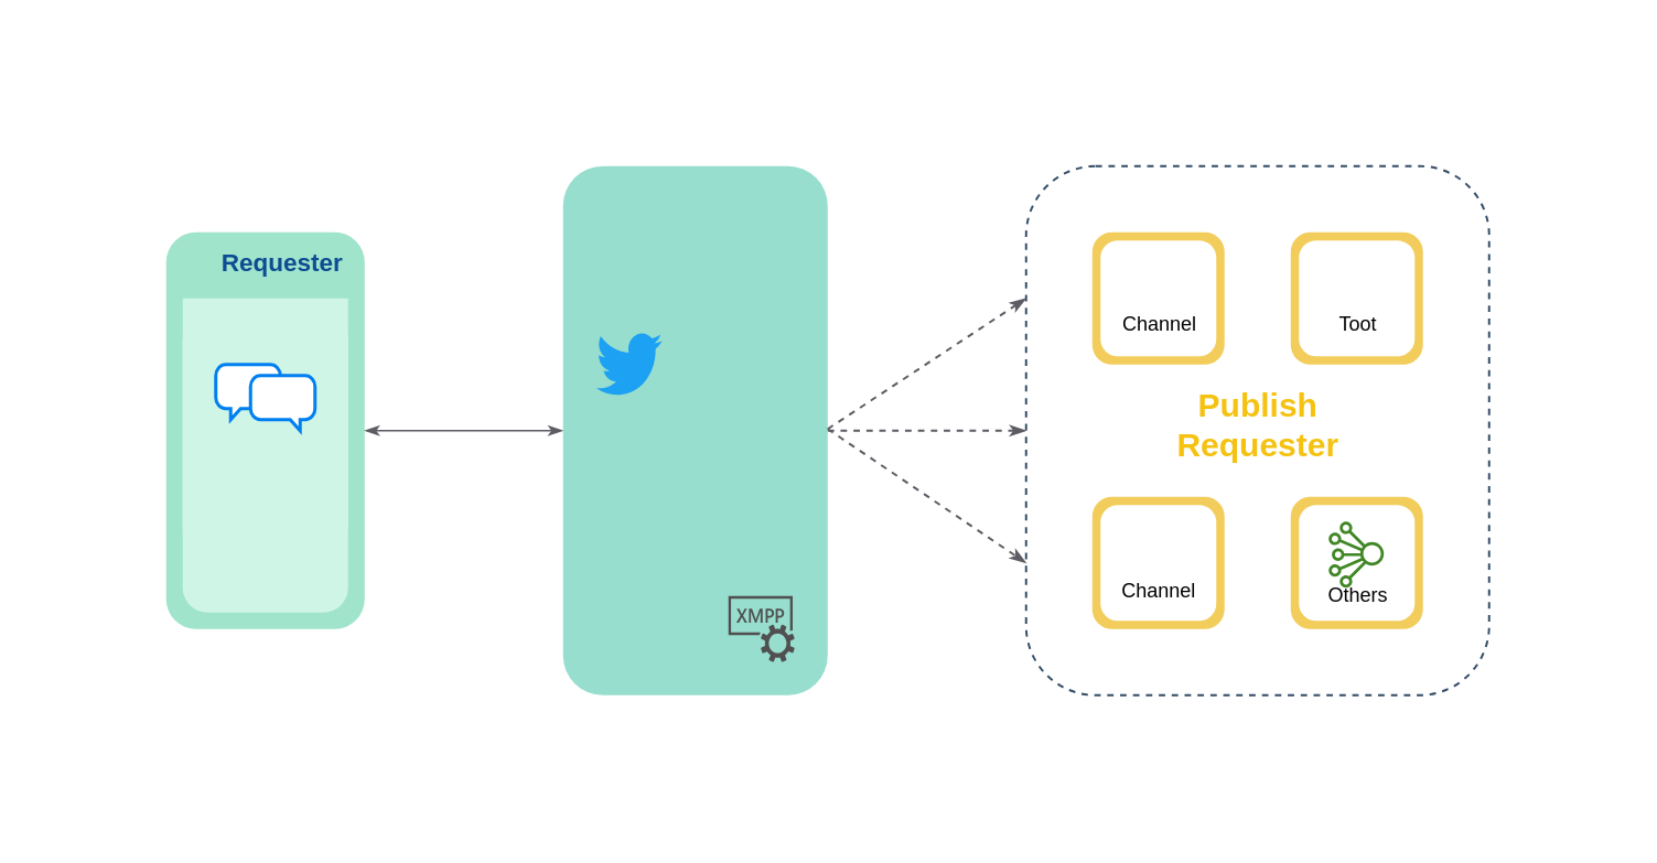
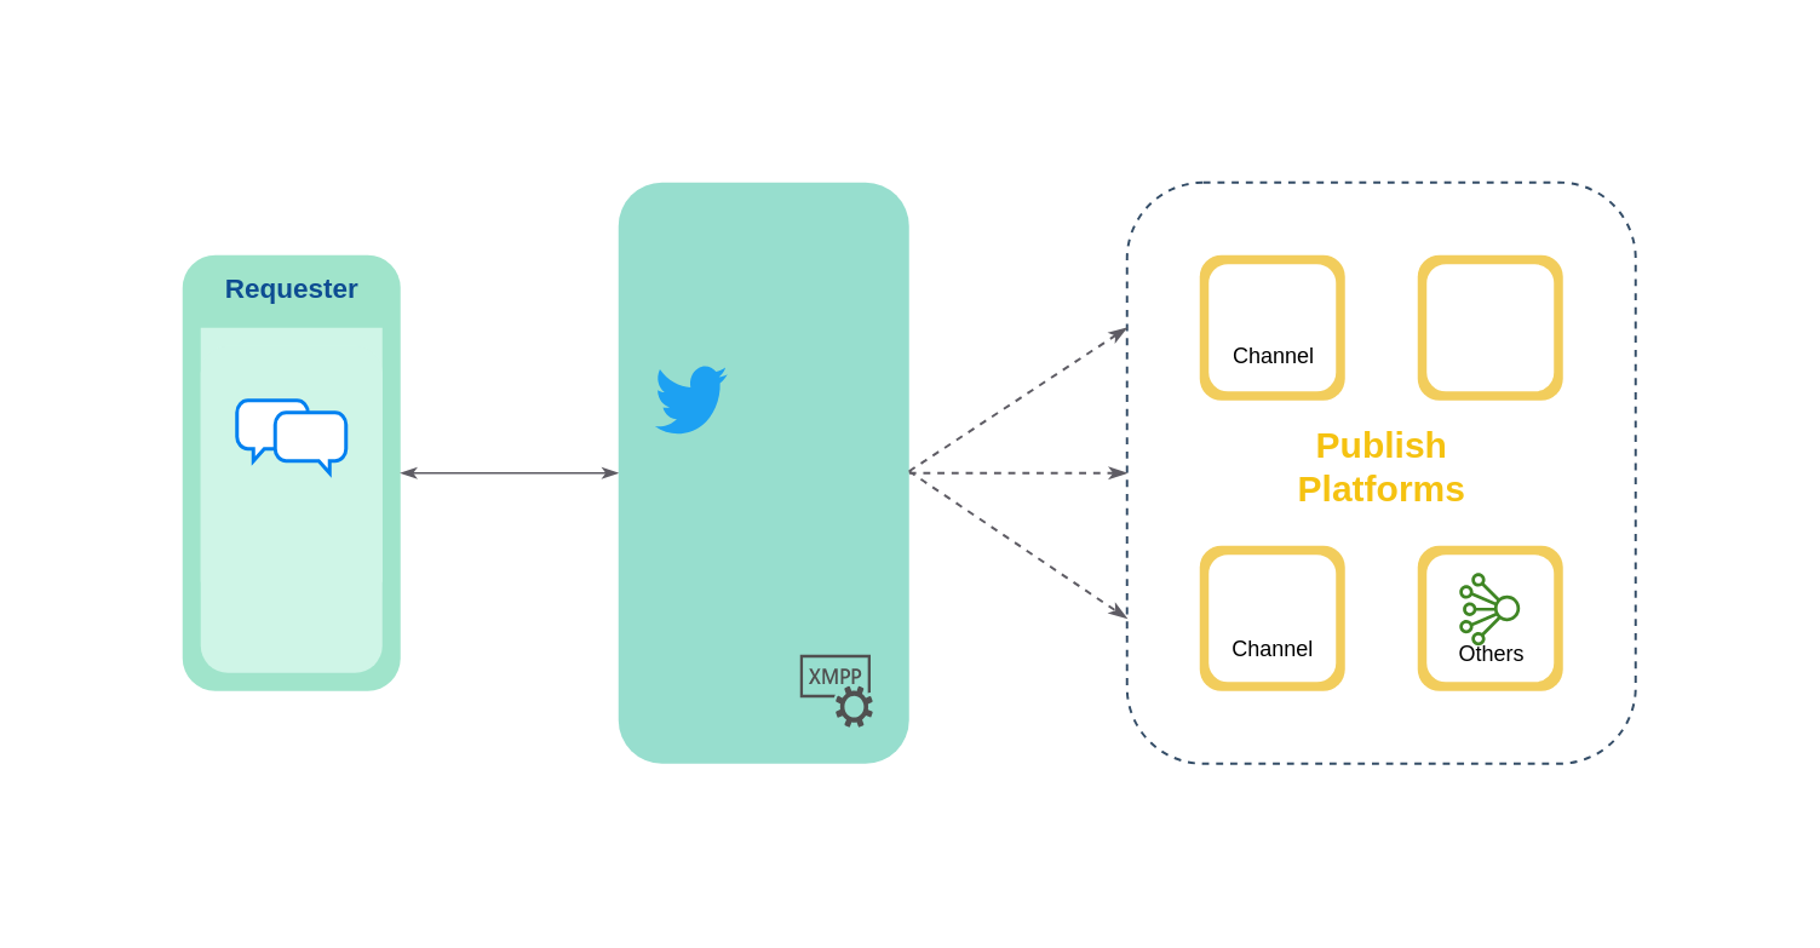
  <mxCell id="0" />
  <mxCell id="1" parent="0" />
  <mxCell id="2" value="" style="rounded=0;whiteSpace=wrap;html=1;fillColor=default;strokeColor=none;" vertex="1" parent="1"><mxGeometry x="20" y="20" width="960" height="480" as="geometry" /></mxCell>
  <mxCell id="3" value="" style="group;fillColor=none;strokeColor=#344D67;rounded=1;dashed=1;strokeWidth=1.3;" parent="1" vertex="1" connectable="0"><mxGeometry x="620" y="100" width="280" height="320" as="geometry" /></mxCell>
  <mxCell id="4" value="" style="group" parent="3" vertex="1" connectable="0"><mxGeometry x="40" y="200" width="80" height="80" as="geometry" /></mxCell>
  <mxCell id="5" value="" style="rounded=1;whiteSpace=wrap;html=1;fillColor=#F2CD5C;strokeColor=none;" parent="4" vertex="1"><mxGeometry width="80" height="80" as="geometry" /></mxCell>
  <mxCell id="6" value="" style="rounded=1;whiteSpace=wrap;html=1;strokeColor=none;" parent="4" vertex="1"><mxGeometry x="5" y="5" width="70" height="70" as="geometry" /></mxCell>
  <mxCell id="7" value="" style="group" parent="4" vertex="1" connectable="0"><mxGeometry x="25" y="18" width="30" height="44" as="geometry" /></mxCell>
  <mxCell id="8" value="" style="shape=image;html=1;verticalAlign=top;verticalLabelPosition=bottom;labelBackgroundColor=#ffffff;imageAspect=0;aspect=fixed;image=https://cdn2.iconfinder.com/data/icons/social-media-2285/512/1_Slack_colored_svg-128.png" parent="7" vertex="1"><mxGeometry width="30" height="30" as="geometry" /></mxCell>
  <mxCell id="9" value="Channel" style="text;html=1;strokeColor=none;fillColor=none;align=center;verticalAlign=middle;whiteSpace=wrap;rounded=0;" parent="7" vertex="1"><mxGeometry x="1.997" y="34" width="26.667" height="10" as="geometry" /></mxCell>
  <mxCell id="10" value="" style="group" parent="3" vertex="1" connectable="0"><mxGeometry x="160" y="40" width="80" height="80" as="geometry" /></mxCell>
  <mxCell id="11" value="" style="rounded=1;whiteSpace=wrap;html=1;fillColor=#F2CD5C;strokeColor=none;" parent="10" vertex="1"><mxGeometry width="80" height="80" as="geometry" /></mxCell>
  <mxCell id="12" value="" style="rounded=1;whiteSpace=wrap;html=1;strokeColor=none;" parent="10" vertex="1"><mxGeometry x="5" y="5" width="70" height="70" as="geometry" /></mxCell>
  <mxCell id="13" value="" style="group" parent="10" vertex="1" connectable="0"><mxGeometry x="25" y="16" width="30.67" height="50" as="geometry" /></mxCell>
  <mxCell id="14" value="" style="shape=image;html=1;verticalAlign=top;verticalLabelPosition=bottom;labelBackgroundColor=#ffffff;imageAspect=0;aspect=fixed;image=https://cdn1.iconfinder.com/data/icons/ionicons-fill-vol-2/512/logo-mastodon-128.png" parent="13" vertex="1"><mxGeometry width="30" height="30" as="geometry" /></mxCell>
- <mxCell id="15" value="Toot" style="text;html=1;strokeColor=none;fillColor=none;align=center;verticalAlign=middle;whiteSpace=wrap;rounded=0;" parent="13" vertex="1"><mxGeometry x="0.67" y="30" width="30" height="20" as="geometry" /></mxCell>
  <mxCell id="16" value="" style="group" parent="3" vertex="1" connectable="0"><mxGeometry x="40" y="40" width="80" height="80" as="geometry" /></mxCell>
  <mxCell id="17" value="" style="rounded=1;whiteSpace=wrap;html=1;fillColor=#F2CD5C;strokeColor=none;" parent="16" vertex="1"><mxGeometry width="80" height="80" as="geometry" /></mxCell>
  <mxCell id="18" value="" style="rounded=1;whiteSpace=wrap;html=1;strokeColor=none;" parent="16" vertex="1"><mxGeometry x="5" y="5" width="70" height="70" as="geometry" /></mxCell>
  <mxCell id="19" value="" style="group" parent="16" vertex="1" connectable="0"><mxGeometry x="21" y="13" width="40" height="48" as="geometry" /></mxCell>
  <mxCell id="20" value="Channel" style="text;html=1;strokeColor=none;fillColor=none;align=center;verticalAlign=middle;whiteSpace=wrap;rounded=0;" parent="19" vertex="1"><mxGeometry y="38" width="40" height="10" as="geometry" /></mxCell>
  <mxCell id="21" value="" style="shape=image;html=1;verticalAlign=top;verticalLabelPosition=bottom;labelBackgroundColor=#ffffff;imageAspect=0;aspect=fixed;image=https://cdn1.iconfinder.com/data/icons/unicons-line-vol-6/24/telegram-128.png;imageBackground=none;" parent="19" vertex="1"><mxGeometry width="40" height="40" as="geometry" /></mxCell>
  <mxCell id="22" value="" style="group" parent="3" vertex="1" connectable="0"><mxGeometry x="160" y="200" width="80" height="80" as="geometry" /></mxCell>
  <mxCell id="23" value="" style="rounded=1;whiteSpace=wrap;html=1;fillColor=#F2CD5C;strokeColor=none;" parent="22" vertex="1"><mxGeometry width="80" height="80" as="geometry" /></mxCell>
  <mxCell id="24" value="" style="rounded=1;whiteSpace=wrap;html=1;strokeColor=none;" parent="22" vertex="1"><mxGeometry x="5" y="5" width="70" height="70" as="geometry" /></mxCell>
  <mxCell id="25" value="" style="group" parent="22" vertex="1" connectable="0"><mxGeometry x="16" y="15" width="50" height="55" as="geometry" /></mxCell>
  <mxCell id="26" value="" style="sketch=0;outlineConnect=0;fontColor=#232F3E;gradientColor=none;fillColor=#3F8624;strokeColor=none;dashed=0;verticalLabelPosition=bottom;verticalAlign=top;align=center;html=1;fontSize=12;fontStyle=0;aspect=fixed;pointerEvents=1;shape=mxgraph.aws4.iot_analytics_channel;" parent="25" vertex="1"><mxGeometry x="7" width="33.33" height="40" as="geometry" /></mxCell>
  <mxCell id="27" value="Others" style="text;html=1;strokeColor=none;fillColor=none;align=center;verticalAlign=middle;whiteSpace=wrap;rounded=0;" parent="25" vertex="1"><mxGeometry y="35" width="50" height="20" as="geometry" /></mxCell>
- <mxCell id="28" value="&lt;font color=&quot;#f5c211&quot;&gt;&lt;b&gt;&lt;font style=&quot;font-size: 20px;&quot;&gt;&lt;font style=&quot;font-size: 20px;&quot;&gt;Publish Requester&lt;br&gt;&lt;/font&gt;&lt;/font&gt;&lt;/b&gt;&lt;/font&gt;" style="text;html=1;strokeColor=none;fillColor=none;align=center;verticalAlign=middle;whiteSpace=wrap;rounded=0;" parent="3" vertex="1"><mxGeometry x="58" y="141" width="165" height="30" as="geometry" /></mxCell>
+ <mxCell id="28" value="&lt;font color=&quot;#f5c211&quot;&gt;&lt;b&gt;&lt;font style=&quot;font-size: 20px;&quot;&gt;&lt;font style=&quot;font-size: 20px;&quot;&gt;Publish Platforms&lt;br&gt;&lt;/font&gt;&lt;/font&gt;&lt;/b&gt;&lt;/font&gt;" style="text;html=1;strokeColor=none;fillColor=none;align=center;verticalAlign=middle;whiteSpace=wrap;rounded=0;" parent="3" vertex="1"><mxGeometry x="58" y="141" width="165" height="30" as="geometry" /></mxCell>
  <mxCell id="29" value="" style="rounded=1;whiteSpace=wrap;html=1;fillColor=#a0e4cb;strokeColor=none;movable=0;resizable=0;rotatable=0;deletable=0;editable=0;locked=1;connectable=0;" parent="1" vertex="1"><mxGeometry x="100" y="140" width="120" height="240" as="geometry" /></mxCell>
  <mxCell id="30" value="" style="rounded=0;whiteSpace=wrap;html=1;strokeColor=none;fillColor=#cff5e7;movable=0;resizable=0;rotatable=0;deletable=0;editable=0;locked=1;connectable=0;" parent="1" vertex="1"><mxGeometry x="110" y="180" width="100" height="140" as="geometry" /></mxCell>
  <mxCell id="31" value="" style="rounded=1;whiteSpace=wrap;html=1;strokeColor=none;fillColor=#cff5e7;movable=0;resizable=0;rotatable=0;deletable=0;editable=0;locked=1;connectable=0;" parent="1" vertex="1"><mxGeometry x="110" y="190" width="100" height="180" as="geometry" /></mxCell>
- <mxCell id="32" value="&lt;font style=&quot;font-size: 15px;&quot; color=&quot;#0d4c92&quot;&gt;&lt;b&gt;&lt;font style=&quot;font-size: 15px;&quot;&gt;Requester&lt;/font&gt;&lt;/b&gt;&lt;/font&gt;" style="text;html=1;align=center;verticalAlign=middle;resizable=0;points=[];autosize=1;strokeColor=none;fillColor=none;movable=0;rotatable=0;deletable=0;editable=0;locked=1;connectable=0;" parent="1" vertex="1"><mxGeometry x="125" y="143" width="90" height="30" as="geometry" /></mxCell>
+ <mxCell id="32" value="&lt;font style=&quot;font-size: 15px;&quot; color=&quot;#0d4c92&quot;&gt;&lt;b&gt;&lt;font style=&quot;font-size: 15px;&quot;&gt;Requester&lt;/font&gt;&lt;/b&gt;&lt;/font&gt;" style="text;html=1;align=center;verticalAlign=middle;resizable=0;points=[];autosize=1;strokeColor=none;fillColor=none;movable=0;rotatable=0;deletable=0;editable=0;locked=1;connectable=0;" parent="1" vertex="1"><mxGeometry x="115" y="143" width="90" height="30" as="geometry" /></mxCell>
  <mxCell id="33" value="" style="html=1;verticalLabelPosition=bottom;align=center;labelBackgroundColor=#ffffff;verticalAlign=top;strokeWidth=2;strokeColor=#0080F0;shadow=0;dashed=0;shape=mxgraph.ios7.icons.chat;movable=0;resizable=0;rotatable=0;deletable=0;editable=0;locked=1;connectable=0;" parent="1" vertex="1"><mxGeometry x="130" y="220" width="60" height="40" as="geometry" /></mxCell>
  <mxCell id="34" value="" style="shape=image;html=1;verticalAlign=top;verticalLabelPosition=bottom;labelBackgroundColor=#ffffff;imageAspect=0;aspect=fixed;image=https://cdn0.iconfinder.com/data/icons/picons-social/57/71-safari-2-128.png;imageBorder=none;movable=0;resizable=0;rotatable=0;deletable=0;editable=0;locked=1;connectable=0;" parent="1" vertex="1"><mxGeometry x="130" y="280" width="60" height="60" as="geometry" /></mxCell>
  <mxCell id="35" value="" style="endArrow=classicThin;html=1;rounded=0;fillColor=#eeeeee;strokeColor=#5e5c64;startArrow=classicThin;startFill=1;endFill=1;" parent="1" edge="1"><mxGeometry width="50" height="50" relative="1" as="geometry"><mxPoint x="220" y="260" as="sourcePoint" /><mxPoint x="340" y="260" as="targetPoint" /></mxGeometry></mxCell>
  <mxCell id="36" value="" style="endArrow=classicThin;html=1;rounded=0;dashed=1;strokeWidth=1.3;strokeColor=#5e5c64;endFill=1;" parent="1" edge="1"><mxGeometry width="50" height="50" relative="1" as="geometry"><mxPoint x="500" y="260" as="sourcePoint" /><mxPoint x="620" y="260" as="targetPoint" /></mxGeometry></mxCell>
  <mxCell id="37" value="" style="group" parent="1" vertex="1" connectable="0"><mxGeometry x="340" y="100" width="160" height="320" as="geometry" /></mxCell>
  <mxCell id="38" value="" style="rounded=1;whiteSpace=wrap;html=1;fillColor=#97DECE;strokeColor=none;gradientColor=none;strokeWidth=2;glass=0;shadow=0;" parent="37" vertex="1"><mxGeometry width="160" height="320" as="geometry" /></mxCell>
  <mxCell id="39" value="" style="shape=image;html=1;verticalAlign=top;verticalLabelPosition=bottom;labelBackgroundColor=#ffffff;imageAspect=0;aspect=fixed;image=https://cdn2.iconfinder.com/data/icons/crystalproject/128x128/apps/irc_protocol.png" parent="37" vertex="1"><mxGeometry x="20" y="250" width="40" height="40" as="geometry" /></mxCell>
  <mxCell id="40" value="" style="shape=image;html=1;verticalAlign=top;verticalLabelPosition=bottom;labelBackgroundColor=#ffffff;imageAspect=0;aspect=fixed;image=https://cdn2.iconfinder.com/data/icons/social-media-2285/512/1_Slack_colored_svg-128.png" parent="37" vertex="1"><mxGeometry x="100" y="200" width="40" height="40" as="geometry" /></mxCell>
  <mxCell id="41" value="" style="shape=image;html=1;verticalAlign=top;verticalLabelPosition=bottom;labelBackgroundColor=#ffffff;imageAspect=0;aspect=fixed;image=https://cdn1.iconfinder.com/data/icons/unicons-line-vol-3/24/discord-128.png" parent="37" vertex="1"><mxGeometry x="20" y="180" width="40" height="40" as="geometry" /></mxCell>
  <mxCell id="42" value="" style="dashed=0;outlineConnect=0;html=1;align=center;labelPosition=center;verticalLabelPosition=bottom;verticalAlign=top;shape=mxgraph.weblogos.twitter;fillColor=#1DA1F2;strokeColor=none" parent="37" vertex="1"><mxGeometry x="20" y="100" width="40" height="40" as="geometry" /></mxCell>
  <mxCell id="43" value="" style="shape=image;html=1;verticalAlign=top;verticalLabelPosition=bottom;labelBackgroundColor=#ffffff;imageAspect=0;aspect=fixed;image=https://cdn1.iconfinder.com/data/icons/ionicons-fill-vol-2/512/logo-mastodon-128.png" parent="37" vertex="1"><mxGeometry x="80" y="120" width="40" height="40" as="geometry" /></mxCell>
  <mxCell id="44" value="" style="shape=image;html=1;verticalAlign=top;verticalLabelPosition=bottom;labelBackgroundColor=#ffffff;imageAspect=0;aspect=fixed;image=https://cdn1.iconfinder.com/data/icons/unicons-line-vol-6/24/telegram-128.png;imageBackground=none;" parent="37" vertex="1"><mxGeometry x="100" y="40" width="48" height="48" as="geometry" /></mxCell>
  <mxCell id="45" value="" style="shape=image;html=1;verticalAlign=top;verticalLabelPosition=bottom;labelBackgroundColor=#ffffff;imageAspect=0;aspect=fixed;image=https://cdn0.iconfinder.com/data/icons/google-material-design-3-0/48/ic_http_48px-128.png" parent="37" vertex="1"><mxGeometry x="20" y="20" width="60" height="60" as="geometry" /></mxCell>
  <mxCell id="46" value="" style="sketch=0;pointerEvents=1;shadow=0;dashed=0;html=1;strokeColor=none;fillColor=#505050;labelPosition=center;verticalLabelPosition=bottom;verticalAlign=top;outlineConnect=0;align=center;shape=mxgraph.office.communications.xmpp_service;" parent="37" vertex="1"><mxGeometry x="100" y="260" width="40" height="40" as="geometry" /></mxCell>
  <mxCell id="47" value="" style="endArrow=classicThin;html=1;rounded=0;dashed=1;strokeWidth=1.3;strokeColor=#5e5c64;endFill=1;" parent="1" edge="1"><mxGeometry width="50" height="50" relative="1" as="geometry"><mxPoint x="500" y="259" as="sourcePoint" /><mxPoint x="620" y="180" as="targetPoint" /></mxGeometry></mxCell>
  <mxCell id="48" value="" style="endArrow=classicThin;html=1;rounded=0;dashed=1;strokeWidth=1.3;strokeColor=#5e5c64;endFill=1;" parent="1" edge="1"><mxGeometry width="50" height="50" relative="1" as="geometry"><mxPoint x="500" y="259" as="sourcePoint" /><mxPoint x="620" y="340" as="targetPoint" /></mxGeometry></mxCell>
